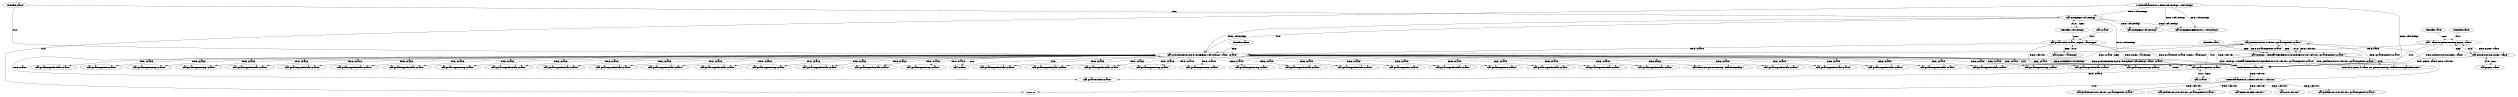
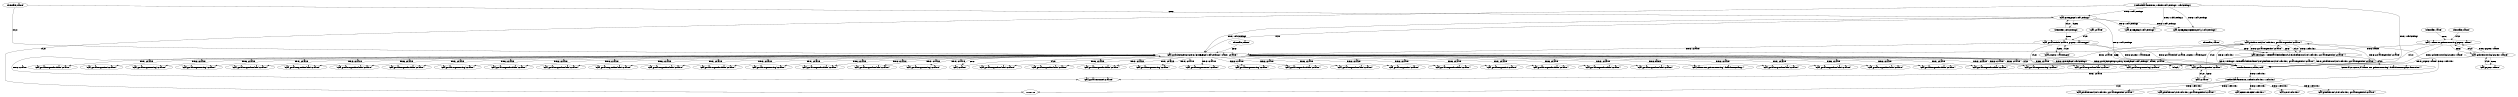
  digraph {
    n1 [label="(Call,pixelsFromSize(webView, g_value_get_int(&value)))"]
    n2 [label="(Call,g_value_get_int(&value))"]
    n3 [label="(Call,settings->setDefaultFixedFontSize(pixelsFromSize(webView, g_value_get_int(&value))))"]
    n4 [label="(MethodReturn,static void)"]
    n5 [label="(Call,g_value_unset(&value))"]
    n6 [label="(Call,&value)"]
    n7 [label="(ControlStructure,if (name == g_intern_string(\"default-monospace-font-size\")))"]
    n8 [label="(MethodParameterIn,WebKitWebView* webView)"]
    n9 [label="(Call,GTK_WIDGET(webView))"]
    n10 [label="(Call,core(webView))"]
    n11 [label="(Call,pixelsFromSize(webView, g_value_get_int(&value)))"]
    n12 [label="(Call,pixelsFromSize(webView, g_value_get_int(&value)))"]
    n13 [label="(Call,pixelsFromSize(webView, g_value_get_int(&value)))"]
    1000100
    n15 [label="(Call,g_object_get_property(G_OBJECT(webSettings), name, &value))"]
    n16 [label="(Call,g_value_get_int(&value))"]
    n17 [label="(Call,g_value_get_string(&value))"]
    n18 [label="(Call,g_value_get_string(&value))"]
    n19 [label="(Call,g_value_get_boolean(&value))"]
    n20 [label="(Call,g_value_get_boolean(&value))"]
    n21 [label="(Call,g_value_get_boolean(&value))"]
    n22 [label="(Call,g_value_get_boolean(&value))"]
    n23 [label="(Call,g_value_get_string(&value))"]
    n24 [label="(Call,g_value_get_boolean(&value))"]
    n25 [label="(Call,g_value_get_boolean(&value))"]
    n26 [label="(Call,g_value_get_boolean(&value))"]
    n27 [label="(Call,g_value_get_boolean(&value))"]
    n28 [label="(Call,g_value_get_boolean(&value))"]
    n29 [label="(Call,g_value_get_string(&value))"]
    n30 [label="(Call,g_value_get_boolean(&value))"]
    n31 [label="(Call,g_value_get_boolean(&value))"]
    n32 [label="(Call,g_value_get_string(&value))"]
    n33 [label="(Call,&value)"]
    n34 [label="(Call,g_value_get_boolean(&value))"]
    n35 [label="(Call,g_value_get_boolean(&value))"]
    n36 [label="(Call,g_value_get_boolean(&value))"]
    n37 [label="(Call,g_value_get_string(&value))"]
    n38 [label="(Call,g_value_get_enum(&value))"]
    n39 [label="(Call,g_value_get_string(&value))"]
    n40 [label="(Call,g_value_get_boolean(&value))"]
    n41 [label="(Call,g_value_get_boolean(&value))"]
    n42 [label="(Call,g_value_get_int(&value))"]
    n43 [label="(Call,g_value_get_boolean(&value))"]
    n44 [label="(Call,g_value_get_int(&value))"]
    n45 [label="(Call,g_value_get_boolean(&value))"]
    n46 [label="(Call,g_value_get_boolean(&value))"]
    n47 [label="(Call,g_value_get_boolean(&value))"]
    n48 [label="(Call,name == g_intern_string(\"default-encoding\"))"]
    n49 [label="(Call,g_value_get_boolean(&value))"]
    n50 [label="(Call,g_value_get_boolean(&value))"]
    n51 [label="(Call,g_value_get_boolean(&value))"]
    n52 [label="(Call,g_value_get_boolean(&value))"]
    n53 [label="(Call,g_value_get_boolean(&value))"]
    n54 [label="(Call,g_value_get_string(&value))"]
    n55 [label="(Call,g_value_get_boolean(&value))"]
    n56 [label="(Call,g_value_get_string(&value))"]
    n57 [label="(Block,)"]
    n58 [label="(Call,g_value_get_boolean(&value))"]
    n59 [label="(Call,G_OBJECT(webSettings))"]
    n60 [label="(Call,G_OBJECT(webSettings))"]
    n61 [label="(Identifier,webSettings)"]
    n62 [label="(Call,G_OBJECT_GET_CLASS(webSettings))"]
    n63 [label="(Call,g_value_init(&value, pspec->value_type))"]
    n64 [label="(MethodParameterIn,WebKitWebSettings* webSettings)"]
    n65 [label="(Call,* name = g_intern_string(pspec->name))"]
    n66 [label="(Call,g_intern_string(pspec->name))"]
    n67 [label="(Call,pspec->name)"]
    n68 [label="(Call,pspec->value_type)"]
    n69 [label="(Identifier,name)"]
    n70 [label="(Identifier,name)"]
    n71 [label="(Identifier,value)"]
    n72 [label="(Call,&value)"]
    n73 [label="(Identifier,value)"]
    n74 [label="(Identifier,name)"]
    n1 -> n2 [label="CFG: "]
    n1 -> n3 [label="AST: "]
    n1 -> n3 [label="DDG: webView"]
    n1 -> n3 [label="DDG: g_value_get_int(&value)"]
    n1 -> n4 [label="DDG: g_value_get_int(&value)"]
    n1 -> n4 [label="DDG: webView"]
    n2 -> n1 [label="AST: "]
    n2 -> n1 [label="DDG: &value"]
    n2 -> n5 [label="DDG: &value"]
    n2 -> n6 [label="CFG: "]
    n3 -> n1 [label="CFG: "]
    n3 -> n4 [label="DDG: pixelsFromSize(webView, g_value_get_int(&value))"]
    n3 -> n4 [label="DDG: settings->setDefaultFixedFontSize(pixelsFromSize(webView, g_value_get_int(&value)))"]
    n3 -> n7 [label="AST: "]
    n4 -> n8 [label="DDG: webView"]
    n6 -> n2 [label="AST: "]
    n8 -> n1 [label="DDG: webView"]
    n8 -> n9 [label="DDG: webView"]
    n8 -> n10 [label="DDG: webView"]
    n8 -> n11 [label="DDG: webView"]
    n8 -> n12 [label="DDG: webView"]
    n8 -> n13 [label="DDG: webView"]
    n8 -> 1000100 [label="AST: "]
    n15 -> n2 [label="DDG: &value"]
    n15 -> n4 [label="DDG: G_OBJECT(webSettings)"]
    n15 -> n4 [label="DDG: g_object_get_property(G_OBJECT(webSettings), name, &value)"]
    n15 -> n5 [label="DDG: &value"]
    n15 -> n16 [label="DDG: &value"]
    n15 -> n17 [label="DDG: &value"]
    n15 -> n18 [label="DDG: &value"]
    n15 -> n19 [label="DDG: &value"]
    n15 -> n20 [label="DDG: &value"]
    n15 -> n21 [label="DDG: &value"]
    n15 -> n22 [label="DDG: &value"]
    n15 -> n23 [label="DDG: &value"]
    n15 -> n24 [label="DDG: &value"]
    n15 -> n25 [label="DDG: &value"]
    n15 -> n26 [label="DDG: &value"]
    n15 -> n27 [label="DDG: &value"]
    n15 -> n28 [label="DDG: &value"]
    n15 -> n29 [label="DDG: &value"]
    n15 -> n30 [label="DDG: &value"]
    n15 -> n31 [label="DDG: &value"]
    n15 -> n32 [label="DDG: &value"]
    n15 -> n33 [label="CFG: "]
    n15 -> n34 [label="DDG: &value"]
    n15 -> n35 [label="DDG: &value"]
    n15 -> n36 [label="DDG: &value"]
    n15 -> n37 [label="DDG: &value"]
    n15 -> n38 [label="DDG: &value"]
    n15 -> n39 [label="DDG: &value"]
    n15 -> n40 [label="DDG: &value"]
    n15 -> n41 [label="DDG: &value"]
    n15 -> n42 [label="DDG: &value"]
    n15 -> n43 [label="DDG: &value"]
    n15 -> n44 [label="DDG: &value"]
    n15 -> n45 [label="DDG: &value"]
    n15 -> n46 [label="DDG: &value"]
    n15 -> n47 [label="DDG: &value"]
    n15 -> n48 [label="DDG: name"]
    n15 -> n49 [label="DDG: &value"]
    n15 -> n50 [label="DDG: &value"]
    n15 -> n51 [label="DDG: &value"]
    n15 -> n52 [label="DDG: &value"]
    n15 -> n53 [label="DDG: &value"]
    n15 -> n54 [label="DDG: &value"]
    n15 -> n55 [label="DDG: &value"]
    n15 -> n56 [label="DDG: &value"]
    n15 -> n57 [label="AST: "]
    n15 -> n58 [label="DDG: &value"]
    n33 -> n15 [label="AST: "]
    n59 -> n4 [label="DDG: webSettings"]
    n59 -> n15 [label="AST: "]
    n59 -> n15 [label="DDG: webSettings"]
    n59 -> n60 [label="DDG: webSettings"]
    n59 -> n61 [label="CFG: "]
    n59 -> n62 [label="DDG: webSettings"]
    n61 -> n59 [label="AST: "]
    n61 -> n63 [label="CFG: "]
    n63 -> n4 [label="DDG: pspec->value_type"]
    n63 -> n4 [label="DDG: g_value_init(&value, pspec->value_type)"]
    n63 -> n15 [label="DDG: &value"]
-   n63 -> n57 [label="DDG: webView"]
+   n63 -> n57 [label="AST: "]
    n63 -> n68 [label="CFG: "]
    n64 -> n4 [label="DDG: webSettings"]
    n64 -> 1000100 [label="AST: "]
    n64 -> n59 [label="DDG: webSettings"]
    n64 -> n60 [label="DDG: webSettings"]
    n64 -> n62 [label="DDG: webSettings"]
    n65 -> n4 [label="DDG: g_intern_string(pspec->name)"]
    n65 -> n15 [label="DDG: name"]
    n65 -> n57 [label="AST: "]
    n65 -> n66 [label="CFG: "]
    n66 -> n4 [label="DDG: pspec->name"]
    n66 -> n65 [label="AST: "]
    n66 -> n65 [label="DDG: pspec->name"]
    n66 -> n67 [label="CFG: "]
    n67 -> n66 [label="AST: "]
    n68 -> n63 [label="AST: "]
    n69 -> n15 [label="CFG: "]
    n70 -> n15 [label="AST: "]
    n70 -> n59 [label="CFG: "]
    n71 -> n65 [label="CFG: "]
    n72 -> n63 [label="AST: "]
    n73 -> n3 [label="CFG: "]
    n74 -> n65 [label="AST: "]
  }
